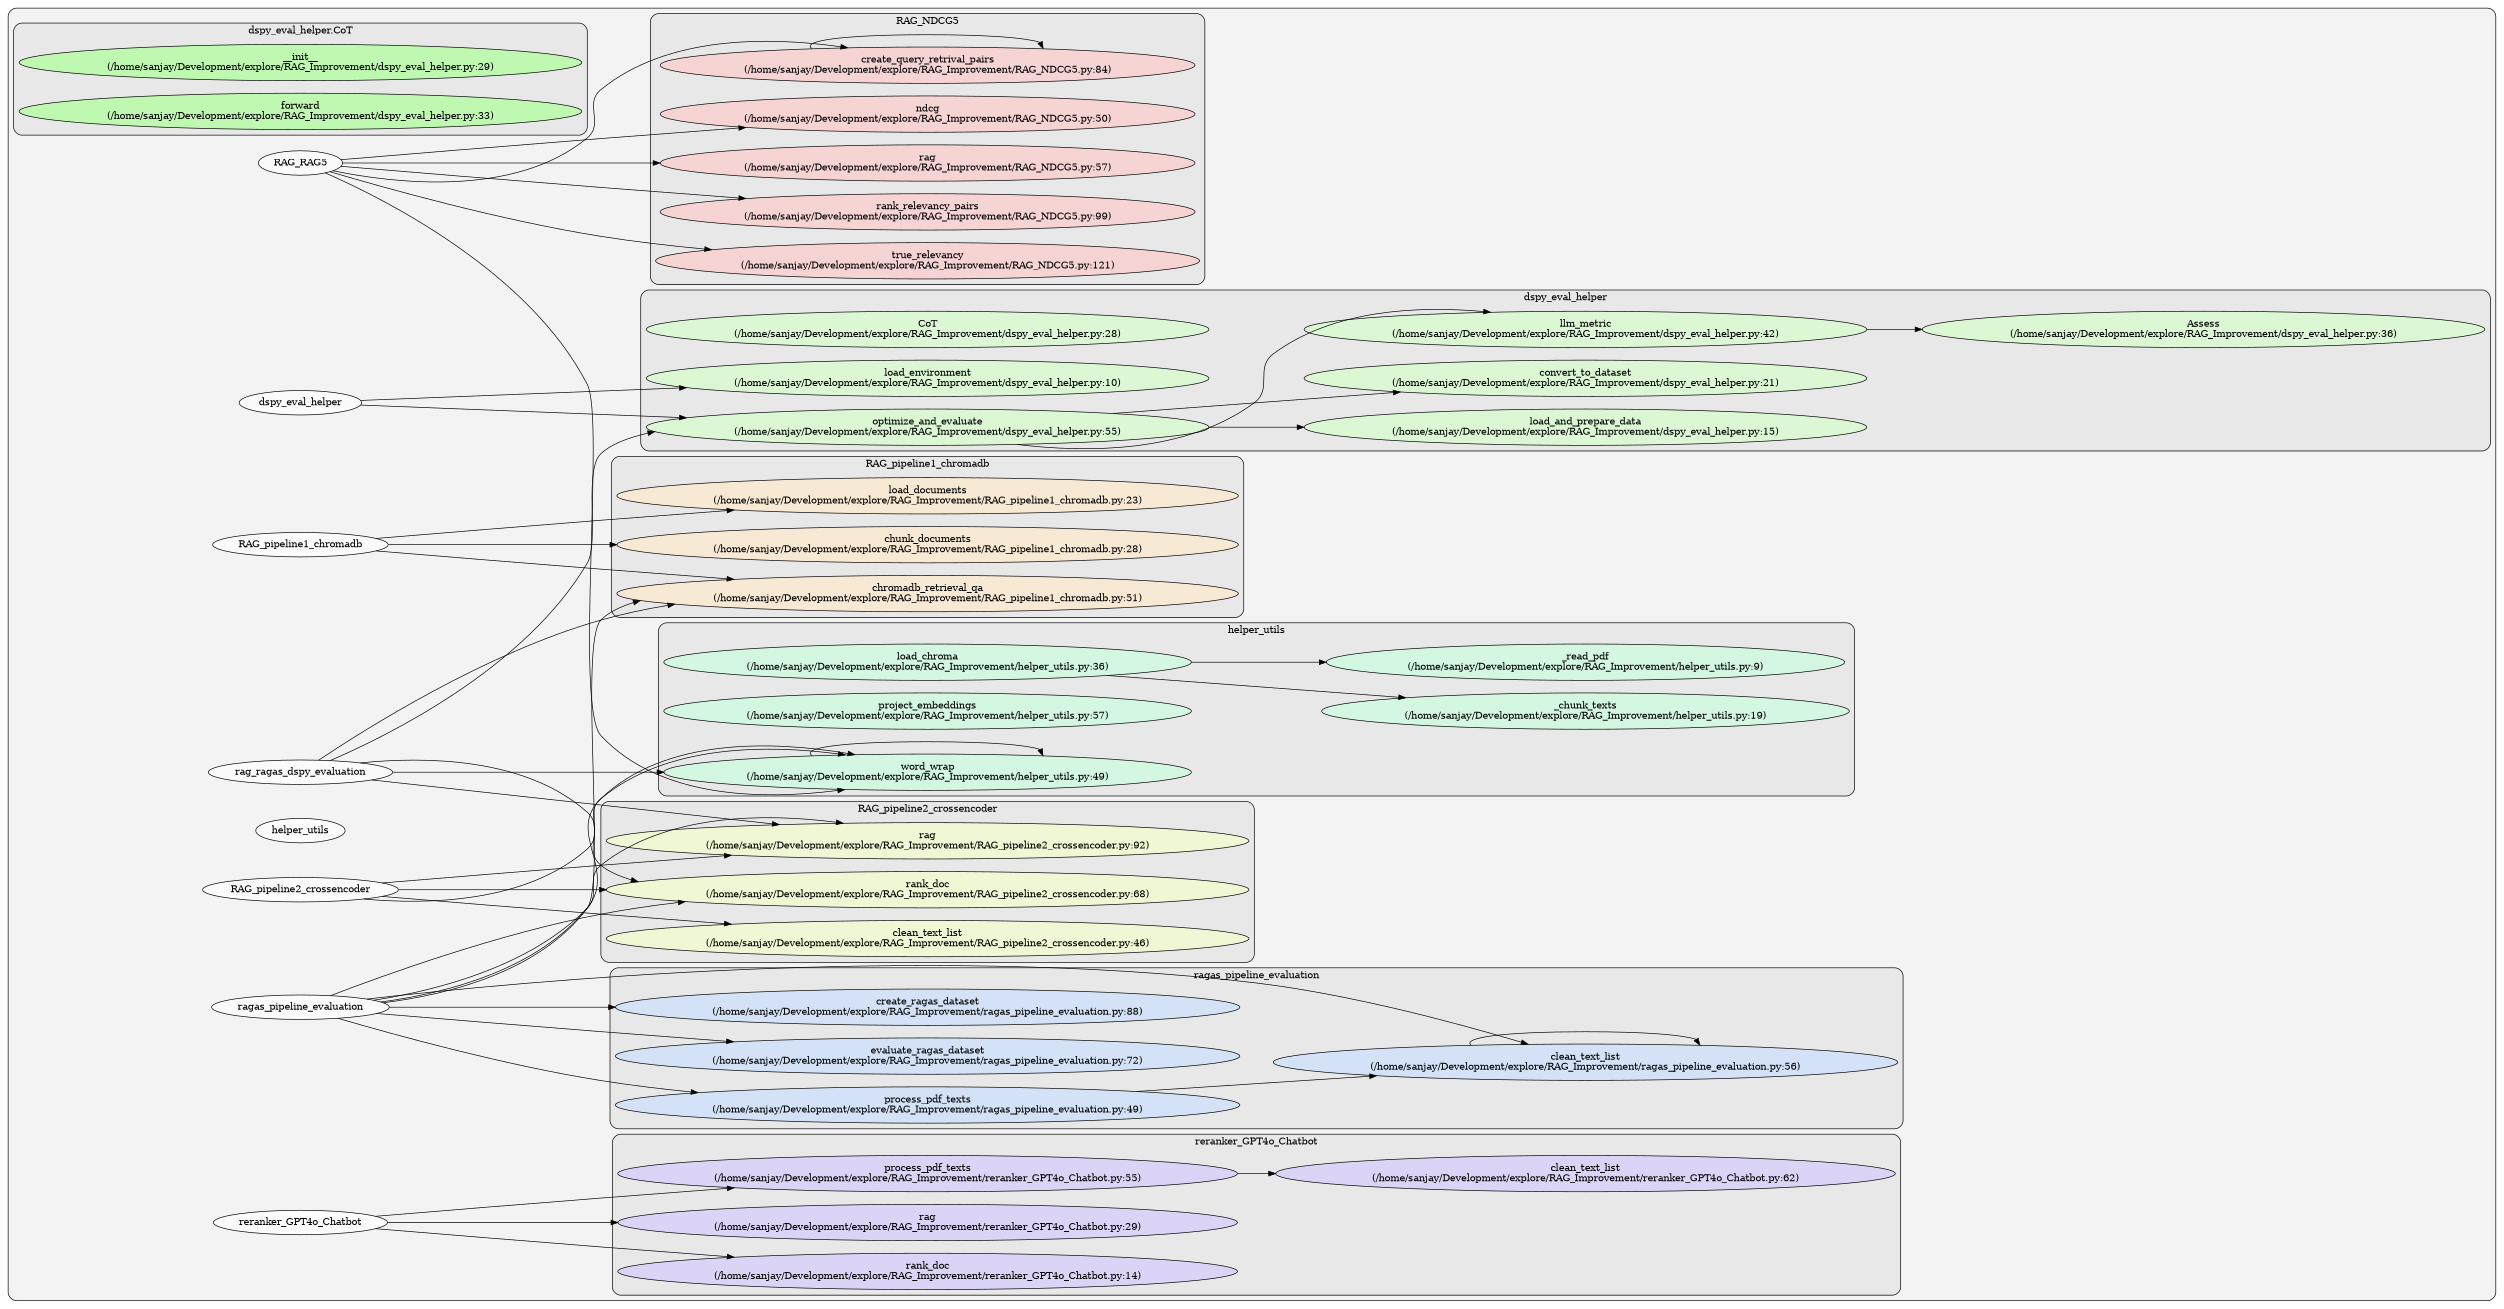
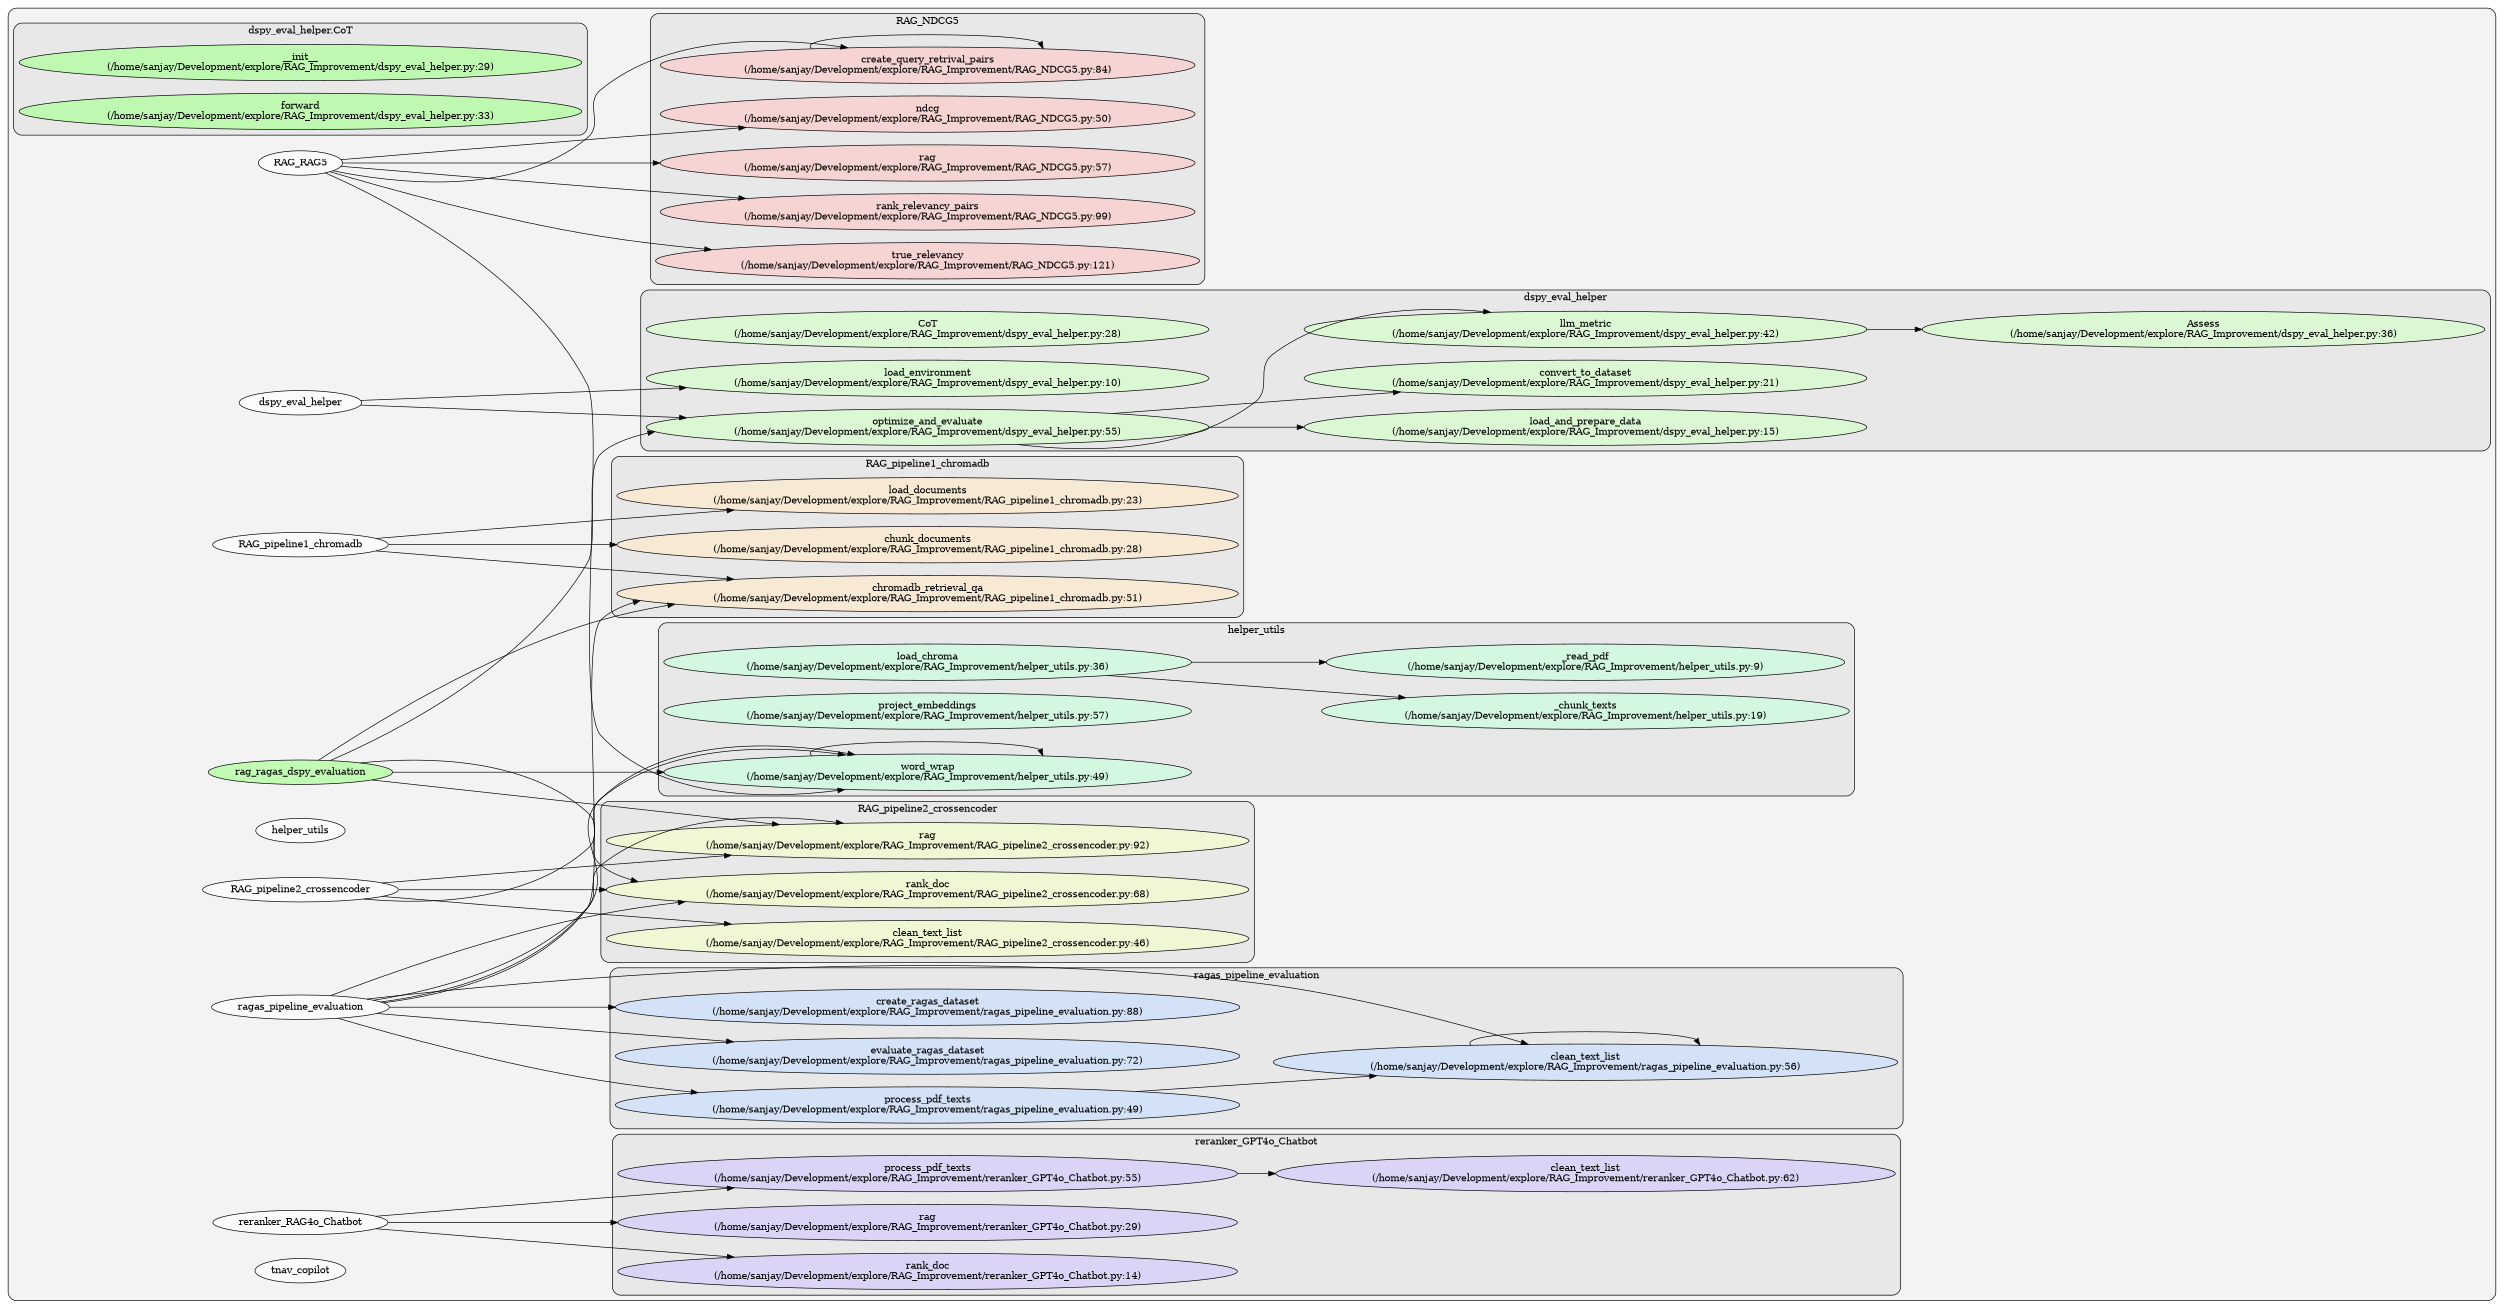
  digraph {
    clusterrank=local
    rankdir=LR
    node [fillcolor="#ffffffb2" fontcolor="#000000" group=3 style=filled]
    edge [color="#000000" style=solid]
    n1 [fillcolor="#feccccb2" group=0 label="create_query_retrival_pairs\n(/home/sanjay/Development/explore/RAG_Improvement/RAG_NDCG5.py:84)"]
    n2 [fillcolor="#feccccb2" group=0 label="ndcg\n(/home/sanjay/Development/explore/RAG_Improvement/RAG_NDCG5.py:50)"]
    n3 [fillcolor="#feccccb2" group=0 label="rag\n(/home/sanjay/Development/explore/RAG_Improvement/RAG_NDCG5.py:57)"]
    n4 [fillcolor="#feccccb2" group=0 label="rank_relevancy_pairs\n(/home/sanjay/Development/explore/RAG_Improvement/RAG_NDCG5.py:99)"]
    n5 [fillcolor="#feccccb2" group=0 label="true_relevancy\n(/home/sanjay/Development/explore/RAG_Improvement/RAG_NDCG5.py:121)"]
    n6 [fillcolor="#feeaccb2" group=1 label="chromadb_retrieval_qa\n(/home/sanjay/Development/explore/RAG_Improvement/RAG_pipeline1_chromadb.py:51)"]
    n7 [fillcolor="#feeaccb2" group=1 label="chunk_documents\n(/home/sanjay/Development/explore/RAG_Improvement/RAG_pipeline1_chromadb.py:28)"]
    n8 [fillcolor="#feeaccb2" group=1 label="load_documents\n(/home/sanjay/Development/explore/RAG_Improvement/RAG_pipeline1_chromadb.py:23)"]
    n9 [fillcolor="#f4feccb2" group=2 label="clean_text_list\n(/home/sanjay/Development/explore/RAG_Improvement/RAG_pipeline2_crossencoder.py:46)"]
    n10 [fillcolor="#f4feccb2" group=2 label="rag\n(/home/sanjay/Development/explore/RAG_Improvement/RAG_pipeline2_crossencoder.py:92)"]
    n11 [fillcolor="#f4feccb2" group=2 label="rank_doc\n(/home/sanjay/Development/explore/RAG_Improvement/RAG_pipeline2_crossencoder.py:68)"]
    n12 [fillcolor="#d6feccb2" label="Assess\n(/home/sanjay/Development/explore/RAG_Improvement/dspy_eval_helper.py:36)"]
    n13 [fillcolor="#d6feccb2" label="CoT\n(/home/sanjay/Development/explore/RAG_Improvement/dspy_eval_helper.py:28)"]
    n14 [fillcolor="#d6feccb2" label="convert_to_dataset\n(/home/sanjay/Development/explore/RAG_Improvement/dspy_eval_helper.py:21)"]
    n15 [fillcolor="#d6feccb2" label="llm_metric\n(/home/sanjay/Development/explore/RAG_Improvement/dspy_eval_helper.py:42)"]
    n16 [fillcolor="#d6feccb2" label="load_and_prepare_data\n(/home/sanjay/Development/explore/RAG_Improvement/dspy_eval_helper.py:15)"]
    n17 [fillcolor="#d6feccb2" label="load_environment\n(/home/sanjay/Development/explore/RAG_Improvement/dspy_eval_helper.py:10)"]
    n18 [fillcolor="#d6feccb2" label="optimize_and_evaluate\n(/home/sanjay/Development/explore/RAG_Improvement/dspy_eval_helper.py:55)"]
    n19 [fillcolor="#adff99b2" label="__init__\n(/home/sanjay/Development/explore/RAG_Improvement/dspy_eval_helper.py:29)"]
    n20 [fillcolor="#adff99b2" label="forward\n(/home/sanjay/Development/explore/RAG_Improvement/dspy_eval_helper.py:33)"]
    n21 [fillcolor="#ccfee0b2" group=4 label="_chunk_texts\n(/home/sanjay/Development/explore/RAG_Improvement/helper_utils.py:19)"]
    n22 [fillcolor="#ccfee0b2" group=4 label="_read_pdf\n(/home/sanjay/Development/explore/RAG_Improvement/helper_utils.py:9)"]
    n23 [fillcolor="#ccfee0b2" group=4 label="load_chroma\n(/home/sanjay/Development/explore/RAG_Improvement/helper_utils.py:36)"]
    n24 [fillcolor="#ccfee0b2" group=4 label="project_embeddings\n(/home/sanjay/Development/explore/RAG_Improvement/helper_utils.py:57)"]
    n25 [fillcolor="#ccfee0b2" group=4 label="word_wrap\n(/home/sanjay/Development/explore/RAG_Improvement/helper_utils.py:49)"]
    n26 [fillcolor="#cce0feb2" group=6 label="clean_text_list\n(/home/sanjay/Development/explore/RAG_Improvement/ragas_pipeline_evaluation.py:56)"]
    n27 [fillcolor="#cce0feb2" group=6 label="create_ragas_dataset\n(/home/sanjay/Development/explore/RAG_Improvement/ragas_pipeline_evaluation.py:88)"]
    n28 [fillcolor="#cce0feb2" group=6 label="evaluate_ragas_dataset\n(/home/sanjay/Development/explore/RAG_Improvement/ragas_pipeline_evaluation.py:72)"]
    n29 [fillcolor="#cce0feb2" group=6 label="process_pdf_texts\n(/home/sanjay/Development/explore/RAG_Improvement/ragas_pipeline_evaluation.py:49)"]
    n30 [fillcolor="#d6ccfeb2" group=7 label="clean_text_list\n(/home/sanjay/Development/explore/RAG_Improvement/reranker_GPT4o_Chatbot.py:62)"]
    n31 [fillcolor="#d6ccfeb2" group=7 label="process_pdf_texts\n(/home/sanjay/Development/explore/RAG_Improvement/reranker_GPT4o_Chatbot.py:55)"]
    n32 [fillcolor="#d6ccfeb2" group=7 label="rag\n(/home/sanjay/Development/explore/RAG_Improvement/reranker_GPT4o_Chatbot.py:29)"]
    n33 [fillcolor="#d6ccfeb2" group=7 label="rank_doc\n(/home/sanjay/Development/explore/RAG_Improvement/reranker_GPT4o_Chatbot.py:14)"]
    n34 [group=0 label=RAG_RAG5]
    n35 [group=1 label=RAG_pipeline1_chromadb]
    n36 [group=2 label=RAG_pipeline2_crossencoder]
    n37 [label=dspy_eval_helper]
    n38 [group=4 label=helper_utils]
-   n39 [group=5 label=rag_ragas_dspy_evaluation]
+   n39 [fillcolor="#adff99b2" group=5 label=rag_ragas_dspy_evaluation]
    n40 [group=6 label=ragas_pipeline_evaluation]
-   n41 [group=7 label=reranker_GPT4o_Chatbot]
+   n41 [group=7 label=reranker_RAG4o_Chatbot]
+   n42 [group=8 label=tnav_copilot]
    subgraph cluster_1 {
      fillcolor="#80808018"
      style="filled,rounded"
      n34
      n35
      n36
      n37
      n38
      n39
      n40
      n41
+     n42
      subgraph cluster_2 {
        fillcolor="#80808018"
        label=RAG_NDCG5
        style="filled,rounded"
        n1
        n2
        n3
        n4
        n5
      }
      subgraph cluster_3 {
        fillcolor="#80808018"
        label=RAG_pipeline1_chromadb
        style="filled,rounded"
        n6
        n7
        n8
      }
      subgraph cluster_4 {
        fillcolor="#80808018"
        label=RAG_pipeline2_crossencoder
        style="filled,rounded"
        n9
        n10
        n11
      }
      subgraph cluster_5 {
        fillcolor="#80808018"
        label=dspy_eval_helper
        style="filled,rounded"
        n12
        n13
        n14
        n15
        n16
        n17
        n18
      }
      subgraph cluster_6 {
        fillcolor="#80808018"
        label="dspy_eval_helper.CoT"
        style="filled,rounded"
        n19
        n20
      }
      subgraph cluster_7 {
        fillcolor="#80808018"
        label=helper_utils
        style="filled,rounded"
        n21
        n22
        n23
        n24
        n25
      }
      subgraph cluster_8 {
        fillcolor="#80808018"
        label=ragas_pipeline_evaluation
        style="filled,rounded"
        n26
        n27
        n28
        n29
      }
      subgraph cluster_9 {
        fillcolor="#80808018"
        label=reranker_GPT4o_Chatbot
        style="filled,rounded"
        n30
        n31
        n32
        n33
      }
    }
    n1 -> n1
    n15 -> n12
    n18 -> n14
    n18 -> n15
    n18 -> n16
    n23 -> n21
    n23 -> n22
    n25 -> n25
    n26 -> n26
    n29 -> n26
    n31 -> n30
    n34 -> n1
    n34 -> n2
    n34 -> n3
    n34 -> n4
    n34 -> n5
    n34 -> n25
    n35 -> n6
    n35 -> n7
    n35 -> n8
    n36 -> n9
    n36 -> n10
    n36 -> n11
    n36 -> n25
    n37 -> n17
    n37 -> n18
    n39 -> n6
    n39 -> n10
    n39 -> n11
    n39 -> n18
    n39 -> n25
    n40 -> n6
    n40 -> n10
    n40 -> n11
    n40 -> n25
    n40 -> n26
    n40 -> n27
    n40 -> n28
    n40 -> n29
    n41 -> n31
    n41 -> n32
    n41 -> n33
  }
